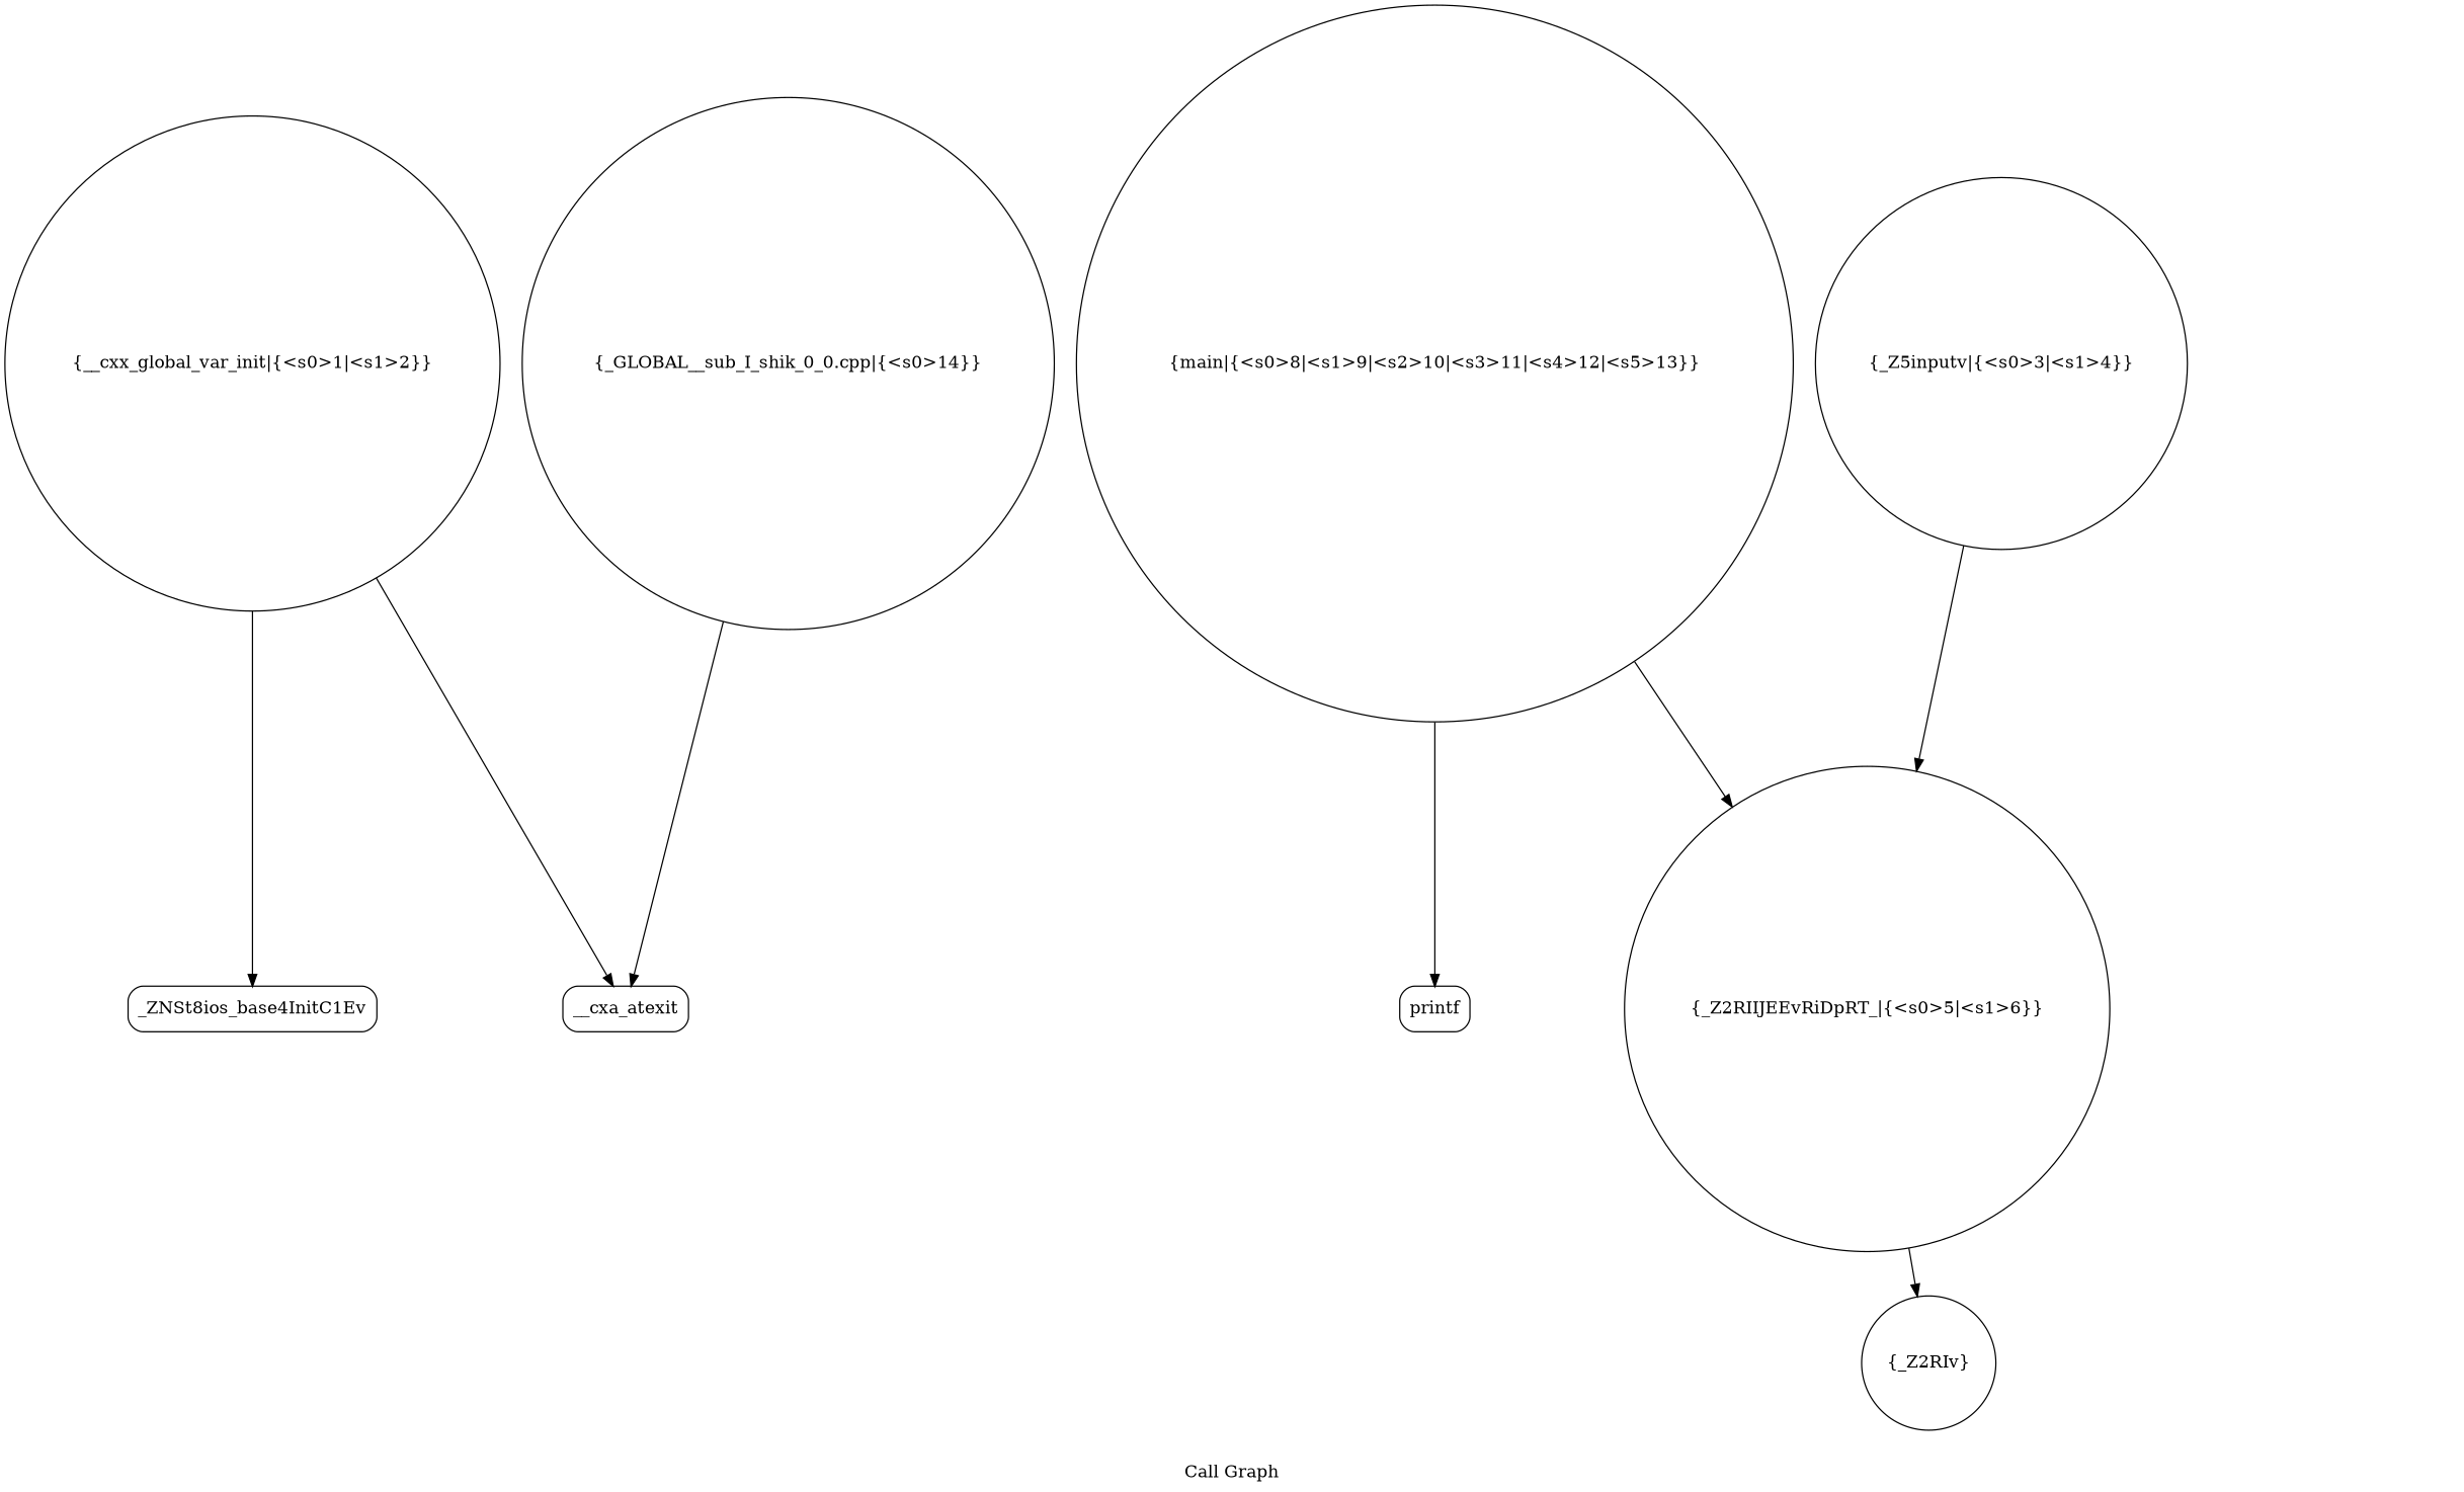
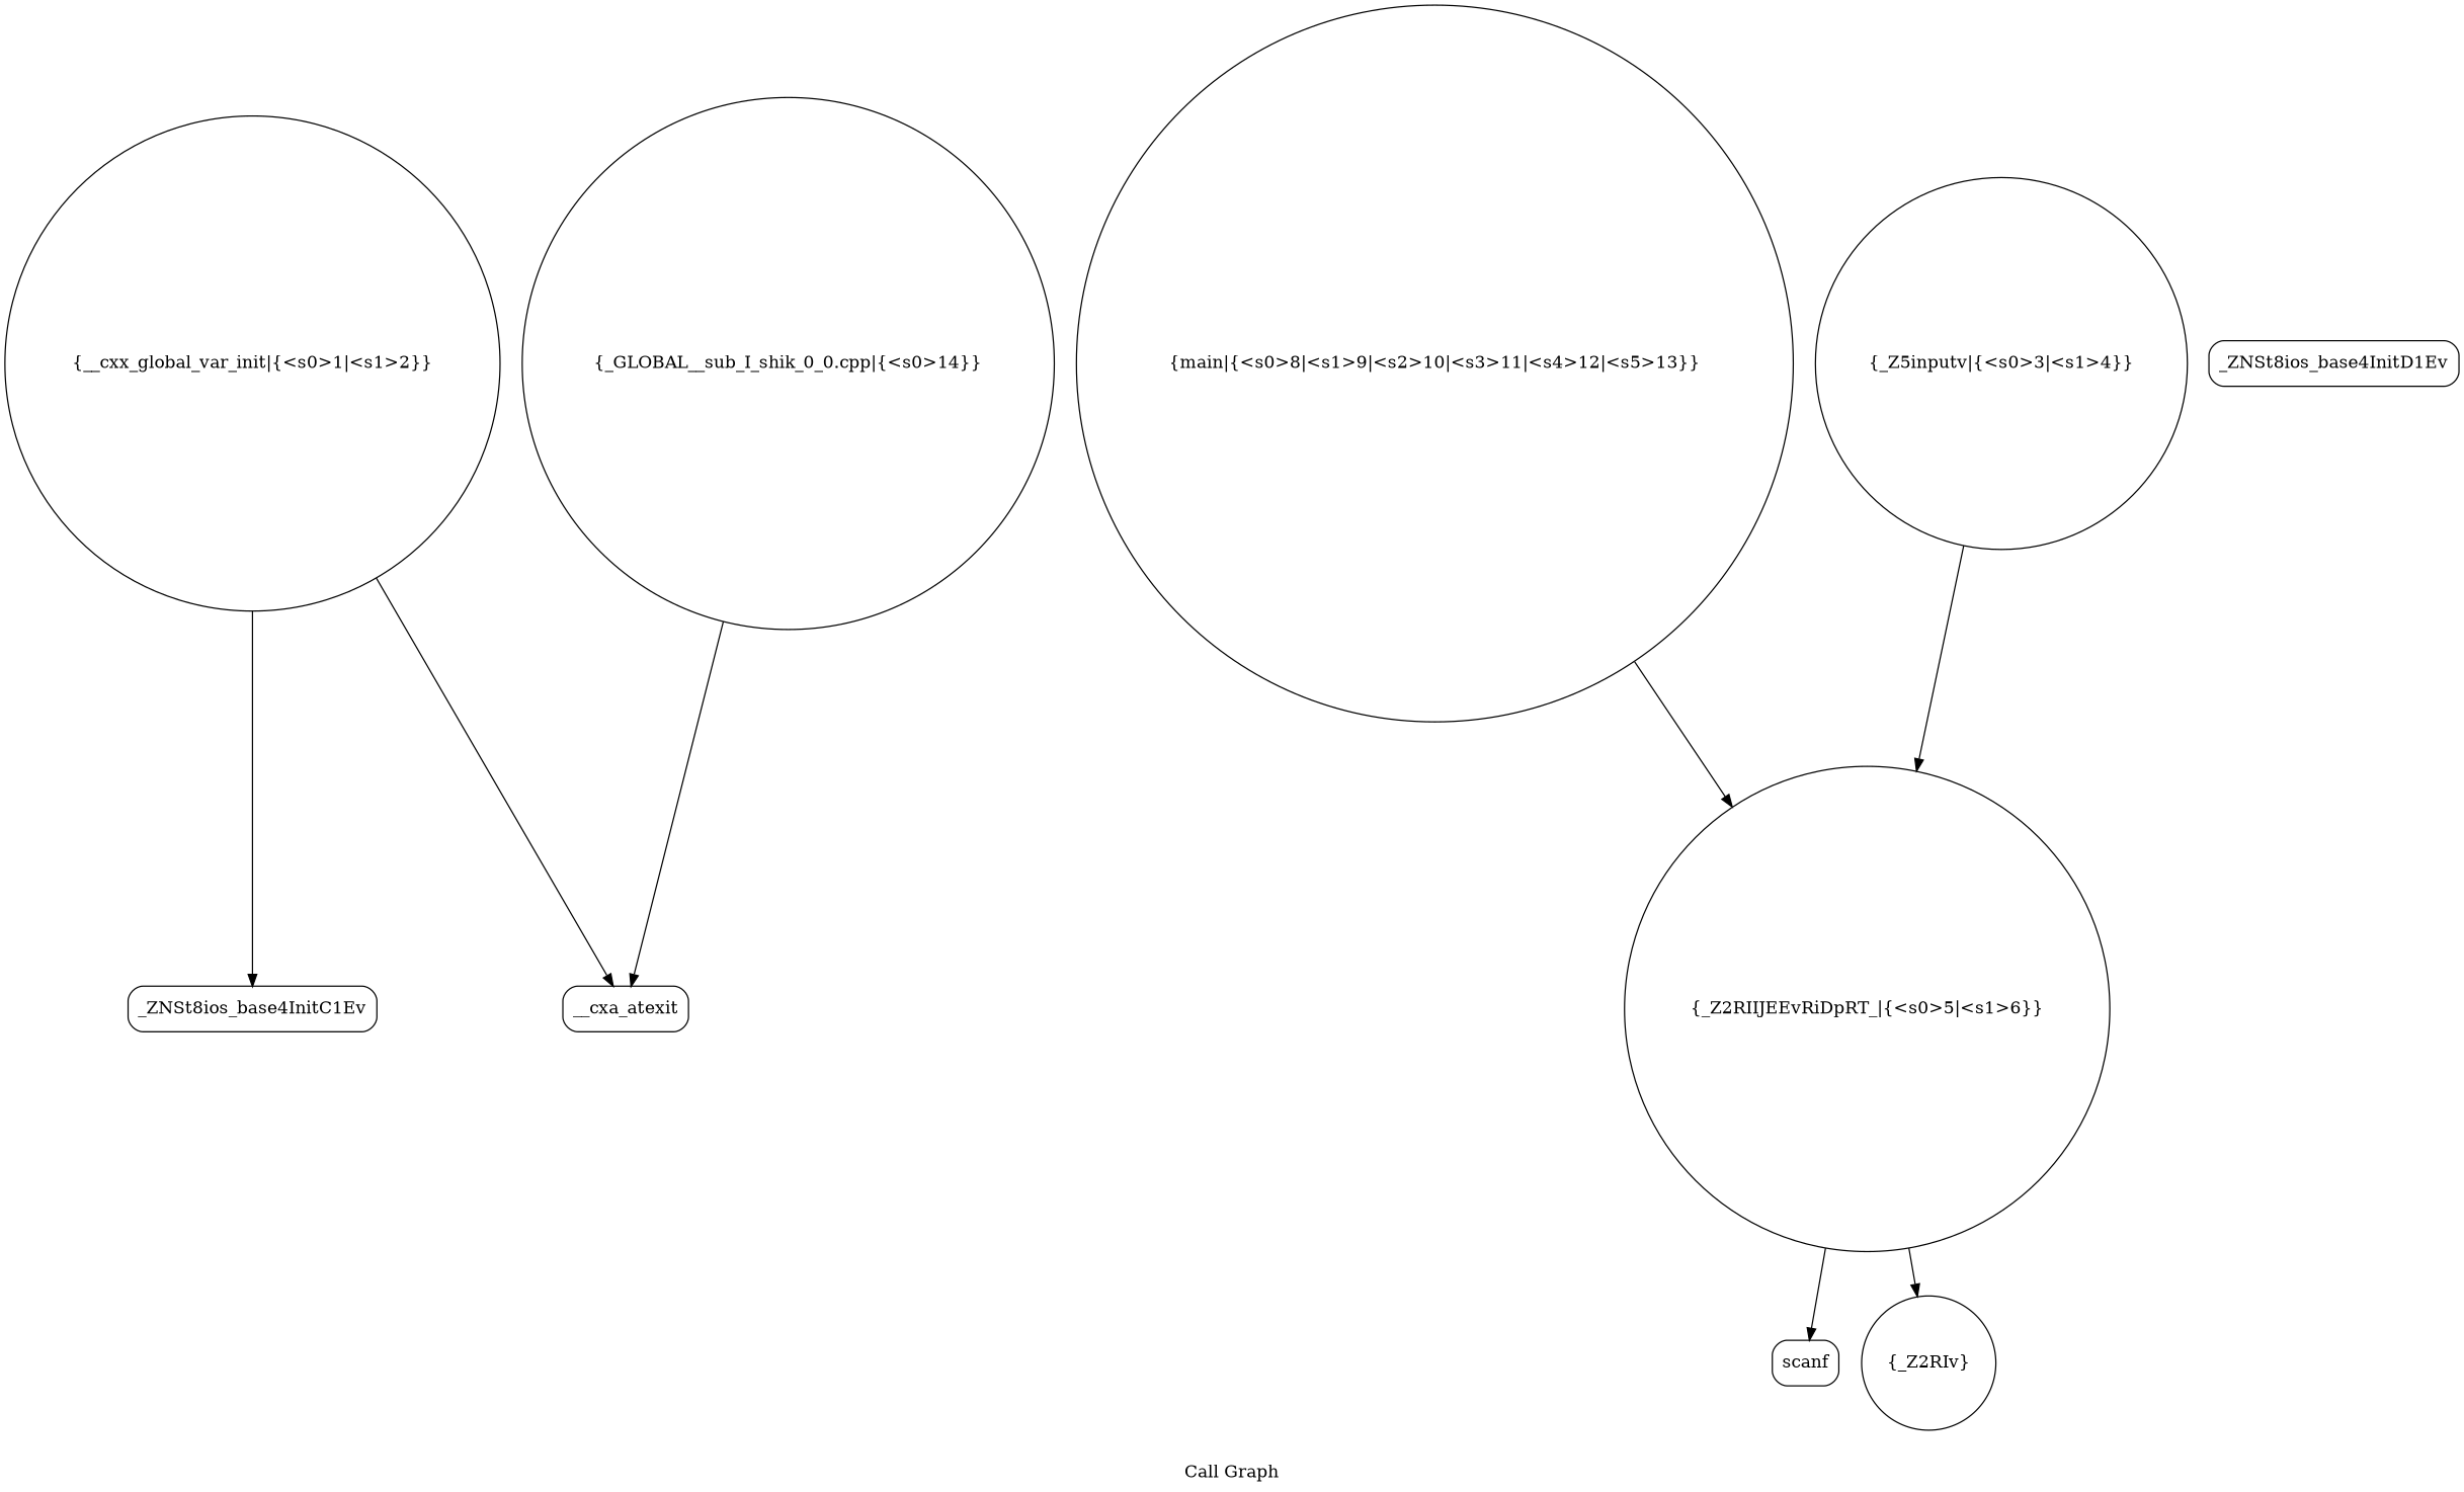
  digraph {
    label="Call Graph"
    node [shape=circle]
    edge [color=black tailport=s0]
    n1 [label="{__cxx_global_var_init|{<s0>1|<s1>2}}"]
    n2 [label="{_ZNSt8ios_base4InitC1Ev}" shape=Mrecord]
    n3 [label="{__cxa_atexit}" shape=Mrecord]
-   n6 [label="{printf}" shape=Mrecord]
+   n4 [label="{scanf}" shape=Mrecord]
+   n5 [label="{_ZNSt8ios_base4InitD1Ev}" shape=Mrecord]
    n7 [label="{_Z2RIv}"]
    n8 [label="{_Z2RIIJEEvRiDpRT_|{<s0>5|<s1>6}}"]
    n9 [label="{_GLOBAL__sub_I_shik_0_0.cpp|{<s0>14}}"]
    n10 [label="{main|{<s0>8|<s1>9|<s2>10|<s3>11|<s4>12|<s5>13}}"]
    n11 [label="{_Z5inputv|{<s0>3|<s1>4}}"]
    n1 -> n2
    n1 -> n3 [tailport=s1]
+   n8 -> n4
    n8 -> n7 [tailport=s1]
    n9 -> n3
-   n10 -> n6 [tailport=s3]
    n10 -> n8
    n11 -> n8
  }
